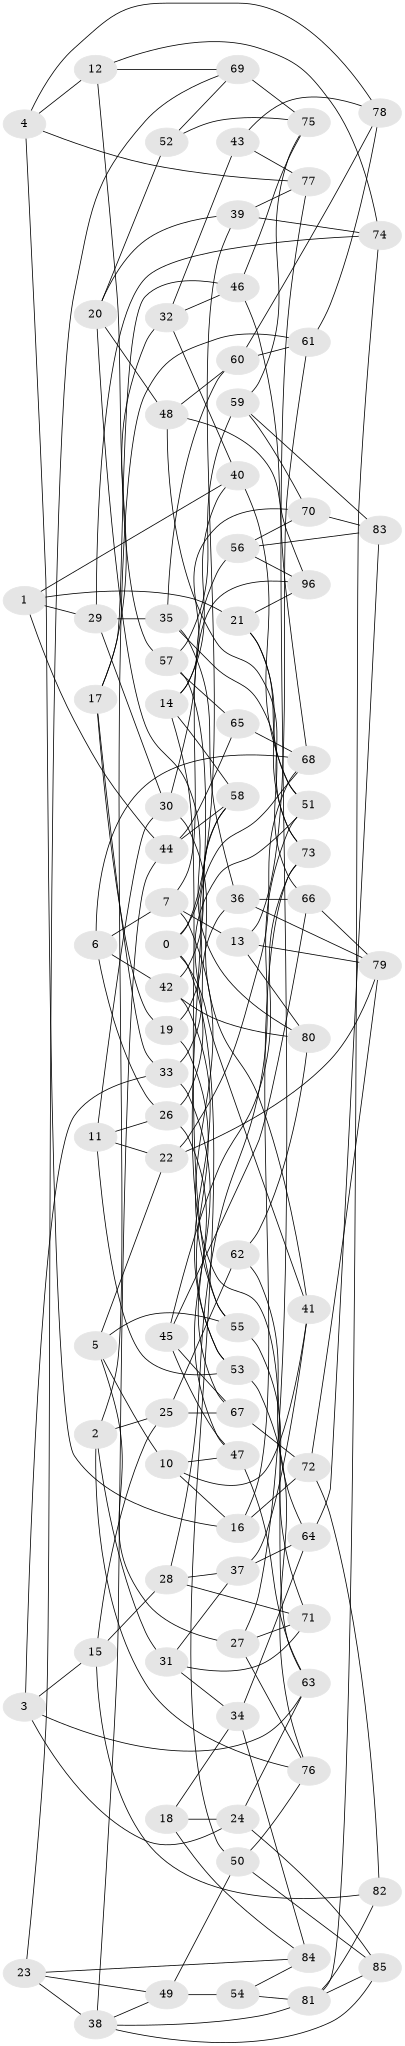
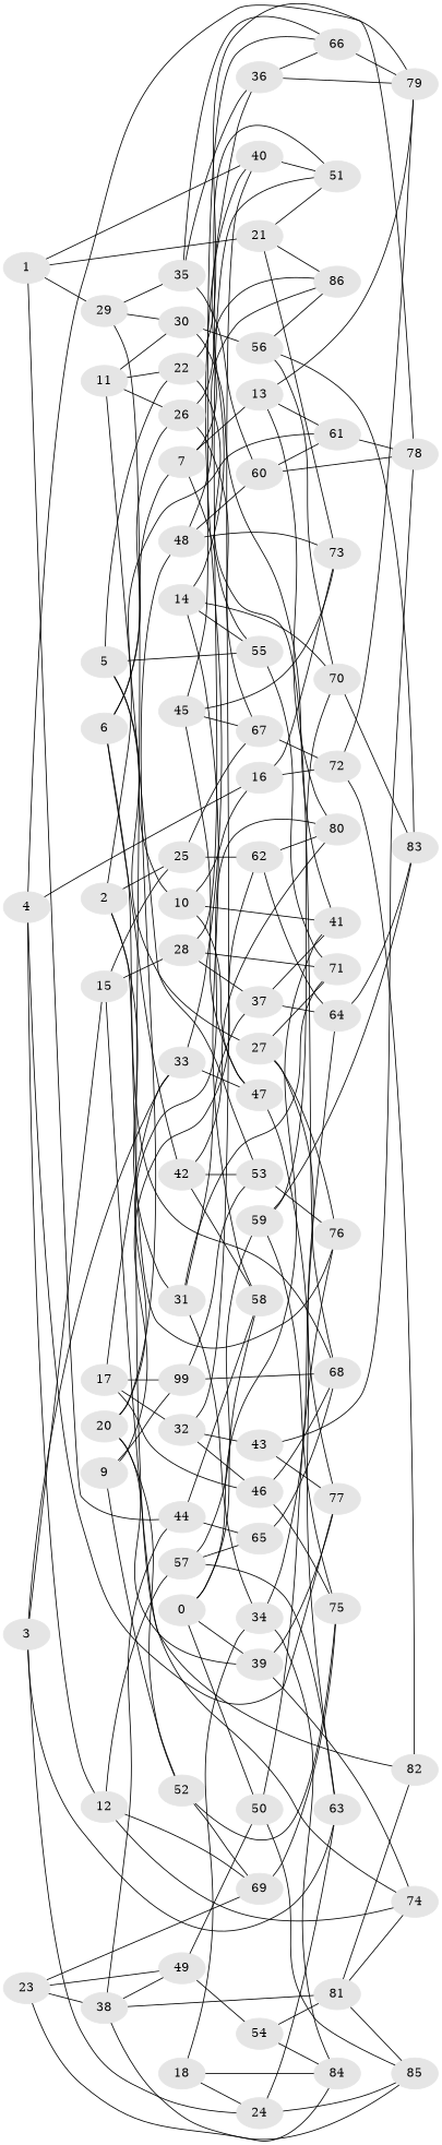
  graph {
    rankdir=LR
    node [color=gray90 style=filled]
    1
    21
    29
    40
    44
-   86 [label=96]
+   86
    73
    51
    30
    74
    35
    58
    65
    2
    25
    31
    61
    76
    62
    67
    34
    71
    37
    78
    3
    15
    24
    33
    63
    82
    28
    85
    47
    36
    4
    12
    16
    77
    57
    69
    72
    5
    10
    22
    27
    55
    41
    79
    68
    6
    7
    26
    42
    13
    53
    80
    n57 [label=0]
    39
    50
-   19
+   9
+   19 [label=99]
    52
    75
    64
    11
    56
    59
    14
    70
    83
    17
    32
    46
    43
    18
    84
    20
    48
    60
    23
    38
    49
    81
    54
    66
    45
    1 -- 21
    1 -- 29
    1 -- 40
    1 -- 44
    21 -- 86
    21 -- 73
    21 -- 51
    29 -- 30
    29 -- 74
    29 -- 35
    40 -- 51
    44 -- 58
    44 -- 65
    30 -- 41
    30 -- 56
    35 -- 36
    35 -- 60
    35 -- 66
    65 -- 68
    2 -- 25
    2 -- 31
    2 -- 61
    2 -- 76
    25 -- 62
    25 -- 67
    31 -- 34
    31 -- 71
    31 -- 37
    61 -- 78
    62 -- 80
    62 -- 64
    67 -- 72
    34 -- 64
    34 -- 84
    37 -- 41
    37 -- 64
    3 -- 15
    3 -- 24
    3 -- 33
    3 -- 63
    15 -- 25
    15 -- 82
    15 -- 28
    24 -- 63
    24 -- 85
    33 -- 47
    33 -- 36
    28 -- 51
    28 -- 71
    28 -- 37
    47 -- 63
    36 -- 79
    36 -- 66
    4 -- 78
    4 -- 12
    4 -- 16
    4 -- 77
    12 -- 74
    12 -- 57
    12 -- 69
    16 -- 73
    16 -- 72
    57 -- 65
    57 -- 63
    57 -- 59
    69 -- 75
    72 -- 82
    72 -- 79
    5 -- 10
    5 -- 22
    5 -- 27
    5 -- 55
    10 -- 47
    10 -- 16
    10 -- 41
    22 -- 79
    22 -- 68
    27 -- 76
    27 -- 71
    27 -- 77
    55 -- 71
    6 -- 68
    6 -- 7
    6 -- 26
    6 -- 42
    7 -- 86
    7 -- 55
    7 -- 13
    26 -- 51
    26 -- 67
    42 -- 58
    42 -- 53
    42 -- 80
    13 -- 61
    13 -- 79
    13 -- 80
    53 -- 76
    n57 -- 58
    n57 -- 41
    n57 -- 39
    n57 -- 50
    39 -- 74
    39 -- 77
    50 -- 76
    50 -- 85
+   9 -- 62
+   9 -- 19
+   9 -- 52
    19 -- 68
    19 -- 53
    52 -- 69
    52 -- 75
    64 -- 83
    11 -- 30
    11 -- 22
    11 -- 26
    11 -- 53
    56 -- 86
    56 -- 70
    56 -- 83
    59 -- 75
    59 -- 70
    59 -- 83
    14 -- 40
    14 -- 58
    14 -- 55
    14 -- 70
    70 -- 83
    17 -- 33
    17 -- 19
    17 -- 32
    17 -- 46
    32 -- 40
    32 -- 46
    32 -- 43
    46 -- 68
    46 -- 75
    43 -- 78
    43 -- 77
    18 -- 34
    18 -- 24
    18 -- 84
    20 -- 80
    20 -- 39
    20 -- 52
    20 -- 48
    48 -- 86
    48 -- 73
    48 -- 60
    60 -- 61
    60 -- 78
    23 -- 69
    23 -- 84
    23 -- 38
    23 -- 49
    38 -- 44
    38 -- 85
    38 -- 49
    38 -- 81
    49 -- 50
    49 -- 54
    81 -- 74
    81 -- 82
    81 -- 85
    54 -- 84
    54 -- 81
    66 -- 79
    45 -- 73
    45 -- 67
    45 -- 47
    45 -- 66
  }
